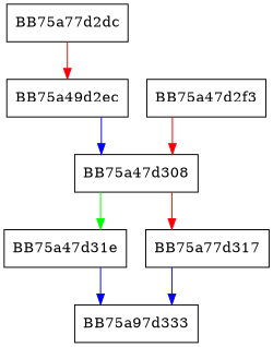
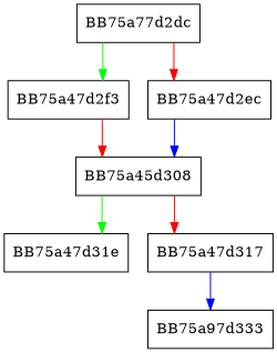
  digraph {
    splines=ortho
    node [shape=box]
    edge [color=red]
    n1 [label=BB75a77d2dc]
    BB75a47d2f3
-   BB75a47d2ec [label=BB75a49d2ec]
-   BB75a47d308
+   BB75a47d2ec
+   BB75a47d308 [label=BB75a45d308]
    BB75a47d31e
-   BB75a47d317 [label=BB75a77d317]
+   BB75a47d317
    n7 [label=BB75a97d333]
+   n1 -> BB75a47d2f3 [color=green]
    n1 -> BB75a47d2ec
    BB75a47d2f3 -> BB75a47d308
    BB75a47d2ec -> BB75a47d308 [color=blue]
    BB75a47d308 -> BB75a47d31e [color=green]
    BB75a47d308 -> BB75a47d317
-   BB75a47d31e -> n7 [color=blue]
    BB75a47d317 -> n7 [color=blue]
  }
